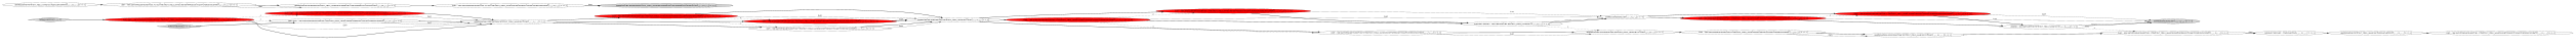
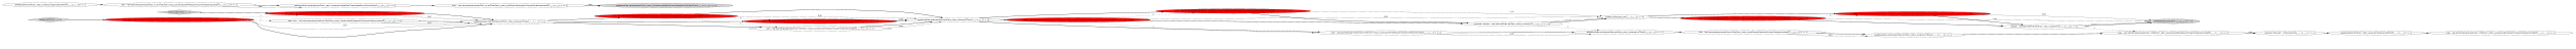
  digraph {
    fontname="Comic Neue"
    rankdir=LR
    node [fillcolor=white fontname="Comic Neue" shape=ellipse style=filled]
    edge [fontname="Comic Neue" style=bold]
    n1 [fillcolor=red label="Query query = new SimpleQueryStringBuilder(\"aBc*\").field(TEXT_FIELD_NAME).analyzer(\"redspace\").toQuery(createSearchExecutionContext())@@@3@@@['0', '1', '0']"]
    n2 [label="assertEquals(new PrefixQuery(new Term(TEXT_FIELD_NAME,\"aBc\")),query)@@@4@@@['1', '1', '1']"]
    n3 [fillcolor=red label="query = new SimpleQueryStringBuilder(\"aBc*\").field(TEXT_FIELD_NAME).analyzer(\"standard\").toQuery(createShardContext())@@@5@@@['1', '0', '0']"]
    n4 [fillcolor=red label="query = new SimpleQueryStringBuilder(\"aBc*\").field(TEXT_FIELD_NAME).analyzer(\"standard\").toQuery(createSearchExecutionContext())@@@5@@@['0', '1', '0']"]
    n5 [label="query = new QueryStringQueryBuilder(\"aBc*\").field(TEXT_FIELD_NAME).analyzer(\"standard\").toQuery(createShardContext())@@@5@@@['0', '0', '1']"]
    n6 [label="assertEquals(new PrefixQuery(new Term(TEXT_FIELD_NAME,\"abc\")),query)@@@6@@@['1', '1', '1']"]
    n7 [fillcolor=red label="query = new SimpleQueryStringBuilder(\"aBc~1\").field(TEXT_FIELD_NAME).analyzer(\"redspace\").toQuery(createSearchExecutionContext())@@@7@@@['0', '1', '0']"]
    n8 [fillcolor=red label="query = new SimpleQueryStringBuilder(\"aBc~1\").field(TEXT_FIELD_NAME).analyzer(\"redspace\").toQuery(createShardContext())@@@7@@@['1', '0', '0']"]
    n9 [label="query = new QueryStringQueryBuilder(\"aBc*D\").field(TEXT_FIELD_NAME).analyzer(\"whitespace\").toQuery(createShardContext())@@@7@@@['0', '0', '1']"]
    n10 [label="FuzzyQuery expected = new FuzzyQuery(new Term(TEXT_FIELD_NAME,\"aBc\"),1)@@@8@@@['1', '1', '0']"]
    n11 [label="assertEquals(expected,query)@@@9@@@['1', '1', '0']"]
    n12 [label="assertEquals(new WildcardQuery(new Term(TEXT_FIELD_NAME,\"aBc*D\")),query)@@@8@@@['0', '0', '1']"]
    n13 [fillcolor=red label="query = new SimpleQueryStringBuilder(\"aBc~1\").field(TEXT_FIELD_NAME).analyzer(\"standard\").toQuery(createSearchExecutionContext())@@@10@@@['0', '1', '0']"]
    n14 [fillcolor=red label="query = new SimpleQueryStringBuilder(\"aBc~1\").field(TEXT_FIELD_NAME).analyzer(\"standard\").toQuery(createShardContext())@@@10@@@['1', '0', '0']"]
    n15 [fillcolor=lightgray label="assertEquals(expected,query)@@@12@@@['1', '1', '0']"]
    n16 [label="assertEquals(new Term(TEXT_FIELD_NAME,\"abc\"),fuzzyQuery.getTerm())@@@16@@@['0', '0', '1']"]
    n17 [label="query = new QueryStringQueryBuilder(\"(aBc TO BcD(\").field(TEXT_FIELD_NAME).analyzer(\"whitespace\").toQuery(createShardContext())@@@17@@@['0', '0', '1']"]
    n18 [label="assertEquals(new TermRangeQuery(TEXT_FIELD_NAME,new BytesRef(\"aBc\"),new BytesRef(\"BcD\"),true,true),query)@@@18@@@['0', '0', '1']"]
    n19 [label="expected = new FuzzyQuery(new Term(TEXT_FIELD_NAME,\"abc\"),1)@@@11@@@['1', '1', '0']"]
    n20 [label="query = new QueryStringQueryBuilder(\"aBc~1\").field(TEXT_FIELD_NAME).analyzer(\"whitespace\").toQuery(createShardContext())@@@11@@@['0', '0', '1']"]
    n21 [label="FuzzyQuery fuzzyQuery = (FuzzyQuery)query@@@12@@@['0', '0', '1']"]
    n22 [label="assertEquals(new Term(TEXT_FIELD_NAME,\"aBc\"),fuzzyQuery.getTerm())@@@13@@@['0', '0', '1']"]
    n23 [fillcolor=lightgray label="assertEquals(new TermRangeQuery(TEXT_FIELD_NAME,new BytesRef(\"abc\"),new BytesRef(\"bcd\"),true,true),query)@@@20@@@['0', '0', '1']"]
-   n24 [fillcolor=lightgray label="testExpandedTerms['0', '0', '1']" shape=diamond]
    n25 [label="Query query = new QueryStringQueryBuilder(\"aBc*\").field(TEXT_FIELD_NAME).analyzer(\"whitespace\").toQuery(createShardContext())@@@3@@@['0', '0', '1']"]
    n26 [fillcolor=red label="Query query = new SimpleQueryStringBuilder(\"aBc*\").field(TEXT_FIELD_NAME).analyzer(\"redspace\").toQuery(createShardContext())@@@3@@@['1', '0', '0']"]
    n27 [label="query = new QueryStringQueryBuilder(\"aBc~1\").field(TEXT_FIELD_NAME).analyzer(\"standard\").toQuery(createShardContext())@@@14@@@['0', '0', '1']"]
    n28 [label="query = new QueryStringQueryBuilder(\"aBc*D\").field(TEXT_FIELD_NAME).analyzer(\"standard\").toQuery(createShardContext())@@@9@@@['0', '0', '1']"]
    n29 [label="query = new QueryStringQueryBuilder(\"(aBc TO BcD(\").field(TEXT_FIELD_NAME).analyzer(\"standard\").toQuery(createShardContext())@@@19@@@['0', '0', '1']"]
    n30 [label="assertEquals(new WildcardQuery(new Term(TEXT_FIELD_NAME,\"abc*d\")),query)@@@10@@@['0', '0', '1']"]
+   n31 [fillcolor=lightgray label="testExpandedTerms['0', '1', '0']" shape=diamond]
    n32 [fillcolor=lightgray label="testExpandedTerms['1', '0', '0']" shape=diamond]
    n1 -> n2
    n1 -> n2 [label=query style=solid]
    n2 -> n3
    n2 -> n4
    n2 -> n5
    n3 -> n4 [label=0 style=dashed]
    n3 -> n5 [label=0 style=dashed]
    n3 -> n6
    n3 -> n6 [label=query style=solid]
    n4 -> n6 [label=query style=solid]
    n4 -> n6
    n5 -> n6
    n5 -> n6 [label=query style=solid]
    n6 -> n7
    n6 -> n8
    n6 -> n9
    n7 -> n10
    n7 -> n11 [label=query style=solid]
    n8 -> n7 [label=0 style=dashed]
    n8 -> n9 [label=0 style=dashed]
    n8 -> n10
    n8 -> n11 [label=query style=solid]
    n9 -> n12
    n9 -> n12 [label=query style=solid]
    n10 -> n11 [label=expected style=solid]
    n10 -> n11
    n10 -> n12 [label=0 style=dashed]
    n11 -> n13
    n11 -> n14
    n12 -> n28
    n13 -> n15 [label=query style=solid]
    n13 -> n19
    n14 -> n13 [label=0 style=dashed]
    n14 -> n15 [label=query style=solid]
    n14 -> n19
    n16 -> n17
    n17 -> n18
    n17 -> n18 [label=query style=solid]
    n18 -> n29
    n19 -> n15 [label=expected style=solid]
    n19 -> n15
    n19 -> n20 [label=0 style=dashed]
    n20 -> n21 [label=query style=solid]
    n20 -> n21
    n21 -> n22
    n22 -> n27
-   n24 -> n25
    n25 -> n2
    n25 -> n2 [label=query style=solid]
    n26 -> n1 [label=0 style=dashed]
    n26 -> n2 [label=query style=solid]
    n26 -> n2
    n26 -> n25 [label=0 style=dashed]
    n28 -> n30
    n28 -> n30 [label=query style=solid]
    n29 -> n23 [label=query style=solid]
    n29 -> n23
    n30 -> n20
+   n31 -> n1
    n32 -> n26
  }
